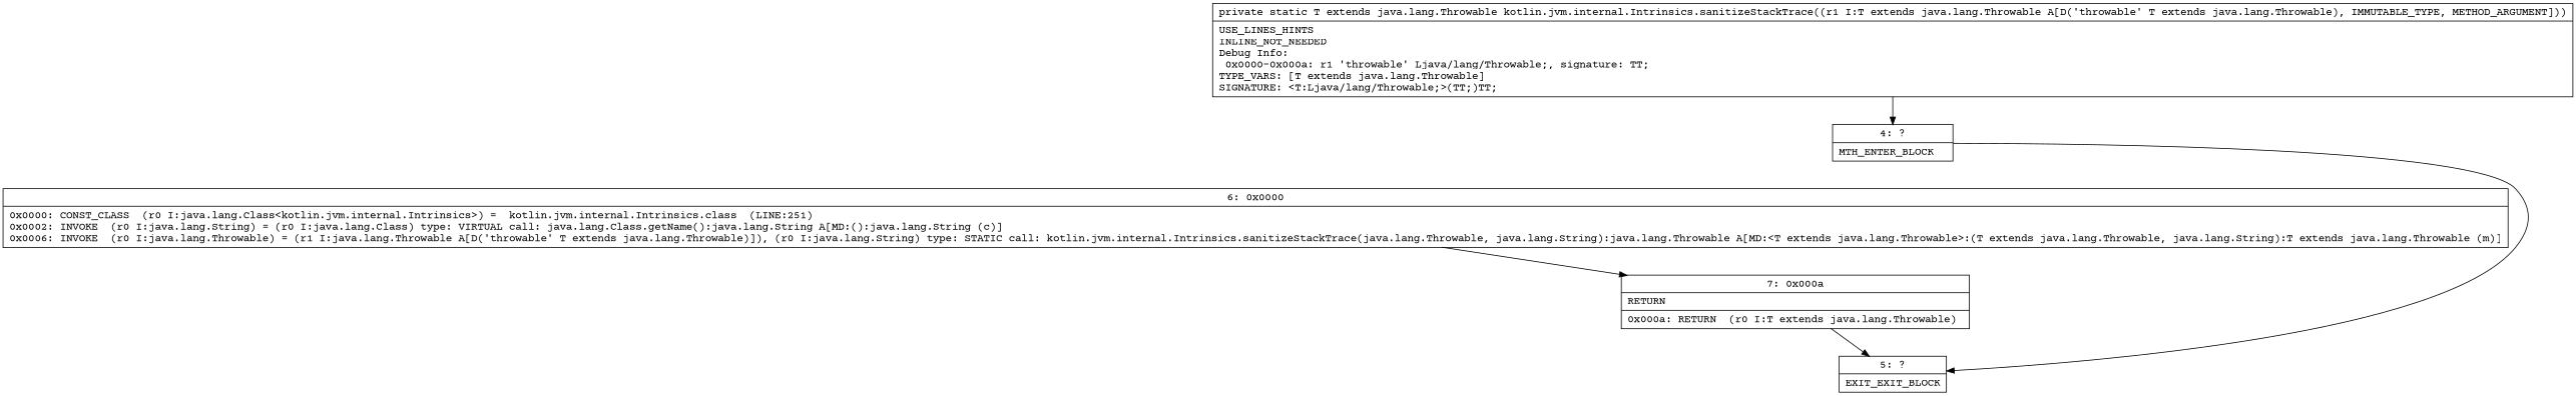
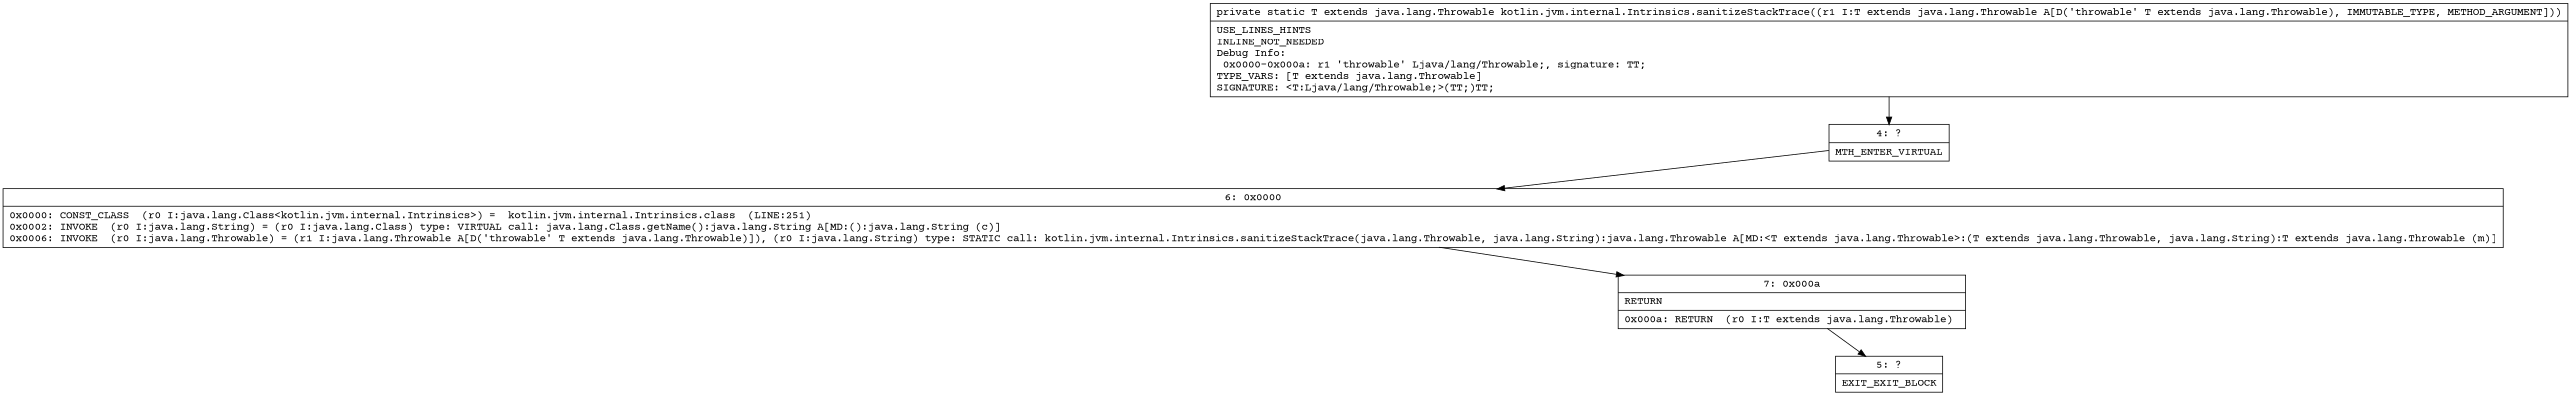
  digraph {
    fontname="Courier Prime"
    node [fontname="Courier Prime" shape=record]
    edge [fontname="Courier Prime"]
-   n1 [label="{4\:\ ?|MTH_ENTER_BLOCK\l}"]
+   n1 [label="{4\:\ ?|MTH_ENTER_VIRTUAL\l}"]
    n2 [label="{6\:\ 0x0000|0x0000: CONST_CLASS  (r0 I:java.lang.Class\<kotlin.jvm.internal.Intrinsics\>) =  kotlin.jvm.internal.Intrinsics.class  (LINE:251)\l0x0002: INVOKE  (r0 I:java.lang.String) = (r0 I:java.lang.Class) type: VIRTUAL call: java.lang.Class.getName():java.lang.String A[MD:():java.lang.String (c)]\l0x0006: INVOKE  (r0 I:java.lang.Throwable) = (r1 I:java.lang.Throwable A[D('throwable' T extends java.lang.Throwable)]), (r0 I:java.lang.String) type: STATIC call: kotlin.jvm.internal.Intrinsics.sanitizeStackTrace(java.lang.Throwable, java.lang.String):java.lang.Throwable A[MD:\<T extends java.lang.Throwable\>:(T extends java.lang.Throwable, java.lang.String):T extends java.lang.Throwable (m)]\l}"]
    n3 [label="{7\:\ 0x000a|RETURN\l|0x000a: RETURN  (r0 I:T extends java.lang.Throwable) \l}"]
    n4 [label="{5\:\ ?|EXIT_EXIT_BLOCK\l}"]
    n5 [label="{private static T extends java.lang.Throwable kotlin.jvm.internal.Intrinsics.sanitizeStackTrace((r1 I:T extends java.lang.Throwable A[D('throwable' T extends java.lang.Throwable), IMMUTABLE_TYPE, METHOD_ARGUMENT]))  | USE_LINES_HINTS\lINLINE_NOT_NEEDED\lDebug Info:\l  0x0000\-0x000a: r1 'throwable' Ljava\/lang\/Throwable;, signature: TT;\lTYPE_VARS: [T extends java.lang.Throwable]\lSIGNATURE: \<T:Ljava\/lang\/Throwable;\>(TT;)TT;\l}"]
-   n1 -> n4
+   n1 -> n2
    n2 -> n3
    n3 -> n4
    n5 -> n1
  }
